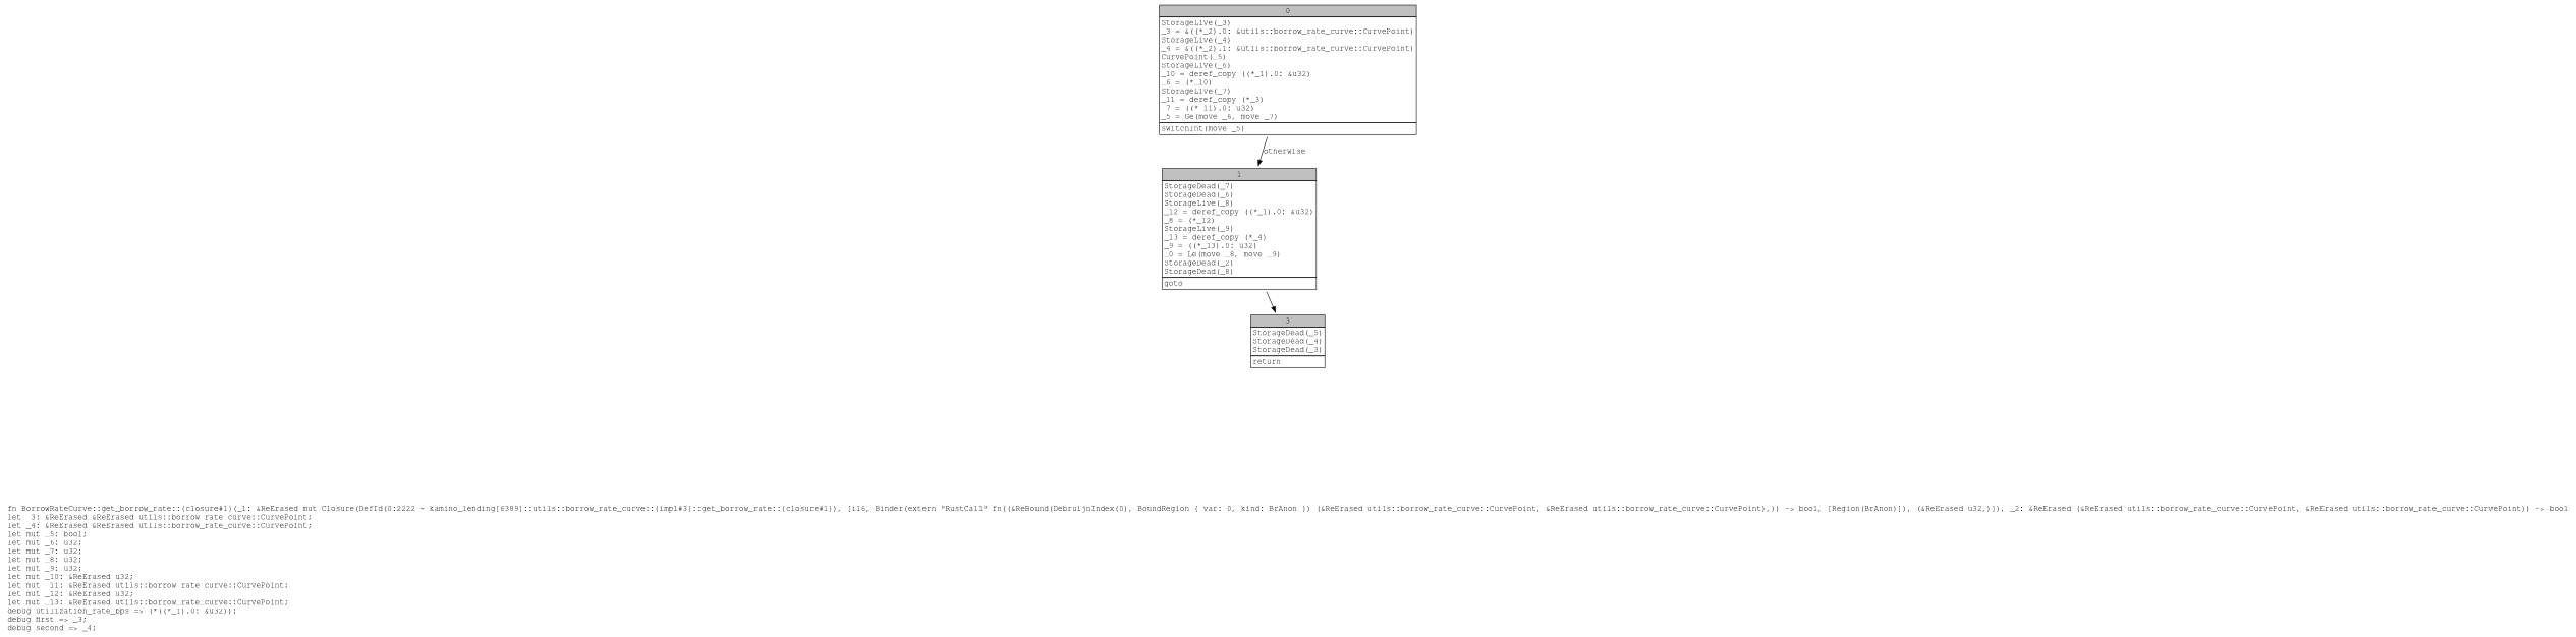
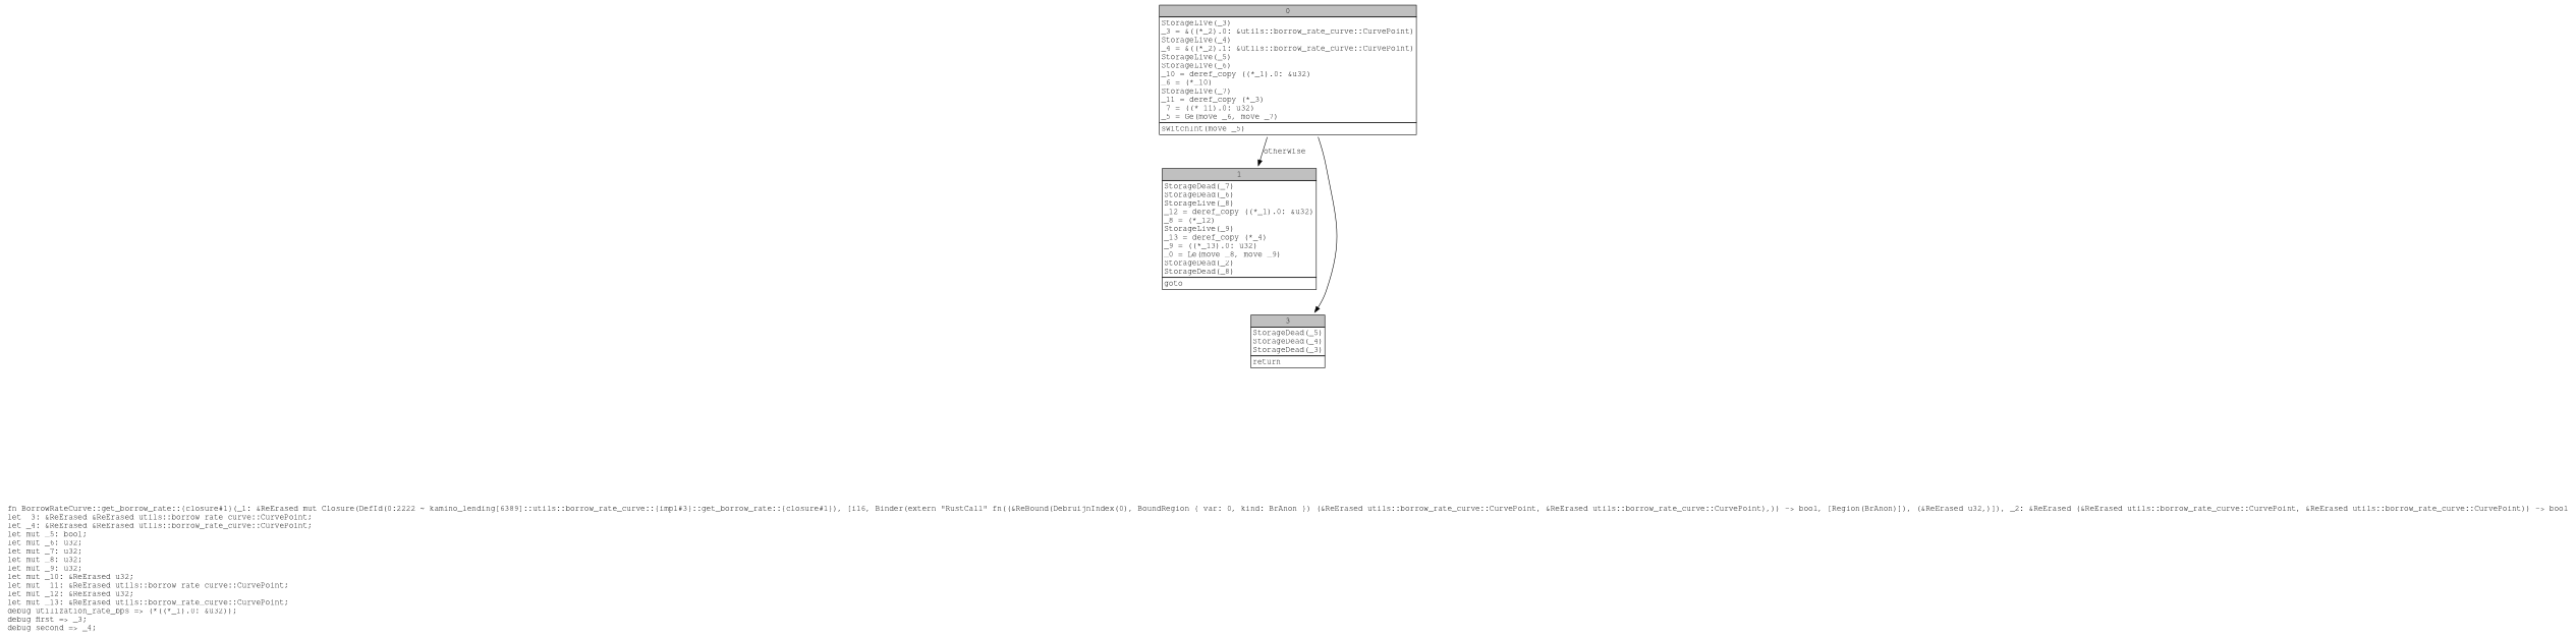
  digraph {
    fontname="Courier, monospace"
    label=<fn BorrowRateCurve::get_borrow_rate::{closure#1}(_1: &amp;ReErased mut Closure(DefId(0:2222 ~ kamino_lending[6389]::utils::borrow_rate_curve::{impl#3}::get_borrow_rate::{closure#1}), [i16, Binder(extern &quot;RustCall&quot; fn((&amp;ReBound(DebruijnIndex(0), BoundRegion { var: 0, kind: BrAnon }) (&amp;ReErased utils::borrow_rate_curve::CurvePoint, &amp;ReErased utils::borrow_rate_curve::CurvePoint),)) -&gt; bool, [Region(BrAnon)]), (&amp;ReErased u32,)]), _2: &amp;ReErased (&amp;ReErased utils::borrow_rate_curve::CurvePoint, &amp;ReErased utils::borrow_rate_curve::CurvePoint)) -&gt; bool<br align="left"/>let _3: &amp;ReErased &amp;ReErased utils::borrow_rate_curve::CurvePoint;<br align="left"/>let _4: &amp;ReErased &amp;ReErased utils::borrow_rate_curve::CurvePoint;<br align="left"/>let mut _5: bool;<br align="left"/>let mut _6: u32;<br align="left"/>let mut _7: u32;<br align="left"/>let mut _8: u32;<br align="left"/>let mut _9: u32;<br align="left"/>let mut _10: &amp;ReErased u32;<br align="left"/>let mut _11: &amp;ReErased utils::borrow_rate_curve::CurvePoint;<br align="left"/>let mut _12: &amp;ReErased u32;<br align="left"/>let mut _13: &amp;ReErased utils::borrow_rate_curve::CurvePoint;<br align="left"/>debug utilization_rate_bps =&gt; (*((*_1).0: &amp;u32));<br align="left"/>debug first =&gt; _3;<br align="left"/>debug second =&gt; _4;<br align="left"/>>
    node [fontname="Courier, monospace" shape=none]
    edge [fontname="Courier, monospace"]
-   n1 [label=<<table border="0" cellborder="1" cellspacing="0"><tr><td bgcolor="gray" align="center" colspan="1">0</td></tr><tr><td align="left" balign="left">StorageLive(_3)<br/>_3 = &amp;((*_2).0: &amp;utils::borrow_rate_curve::CurvePoint)<br/>StorageLive(_4)<br/>_4 = &amp;((*_2).1: &amp;utils::borrow_rate_curve::CurvePoint)<br/>CurvePoint(_5)<br/>StorageLive(_6)<br/>_10 = deref_copy ((*_1).0: &amp;u32)<br/>_6 = (*_10)<br/>StorageLive(_7)<br/>_11 = deref_copy (*_3)<br/>_7 = ((*_11).0: u32)<br/>_5 = Ge(move _6, move _7)<br/></td></tr><tr><td align="left">switchInt(move _5)</td></tr></table>>]
+   n1 [label=<<table border="0" cellborder="1" cellspacing="0"><tr><td bgcolor="gray" align="center" colspan="1">0</td></tr><tr><td align="left" balign="left">StorageLive(_3)<br/>_3 = &amp;((*_2).0: &amp;utils::borrow_rate_curve::CurvePoint)<br/>StorageLive(_4)<br/>_4 = &amp;((*_2).1: &amp;utils::borrow_rate_curve::CurvePoint)<br/>StorageLive(_5)<br/>StorageLive(_6)<br/>_10 = deref_copy ((*_1).0: &amp;u32)<br/>_6 = (*_10)<br/>StorageLive(_7)<br/>_11 = deref_copy (*_3)<br/>_7 = ((*_11).0: u32)<br/>_5 = Ge(move _6, move _7)<br/></td></tr><tr><td align="left">switchInt(move _5)</td></tr></table>>]
    n2 [label=<<table border="0" cellborder="1" cellspacing="0"><tr><td bgcolor="gray" align="center" colspan="1">1</td></tr><tr><td align="left" balign="left">StorageDead(_7)<br/>StorageDead(_6)<br/>StorageLive(_8)<br/>_12 = deref_copy ((*_1).0: &amp;u32)<br/>_8 = (*_12)<br/>StorageLive(_9)<br/>_13 = deref_copy (*_4)<br/>_9 = ((*_13).0: u32)<br/>_0 = Le(move _8, move _9)<br/>StorageDead(_2)<br/>StorageDead(_8)<br/></td></tr><tr><td align="left">goto</td></tr></table>>]
    n3 [label=<<table border="0" cellborder="1" cellspacing="0"><tr><td bgcolor="gray" align="center" colspan="1">3</td></tr><tr><td align="left" balign="left">StorageDead(_5)<br/>StorageDead(_4)<br/>StorageDead(_3)<br/></td></tr><tr><td align="left">return</td></tr></table>>]
    n1 -> n2 [label=otherwise]
-   n2 -> n3
+   n1 -> n3
  }
